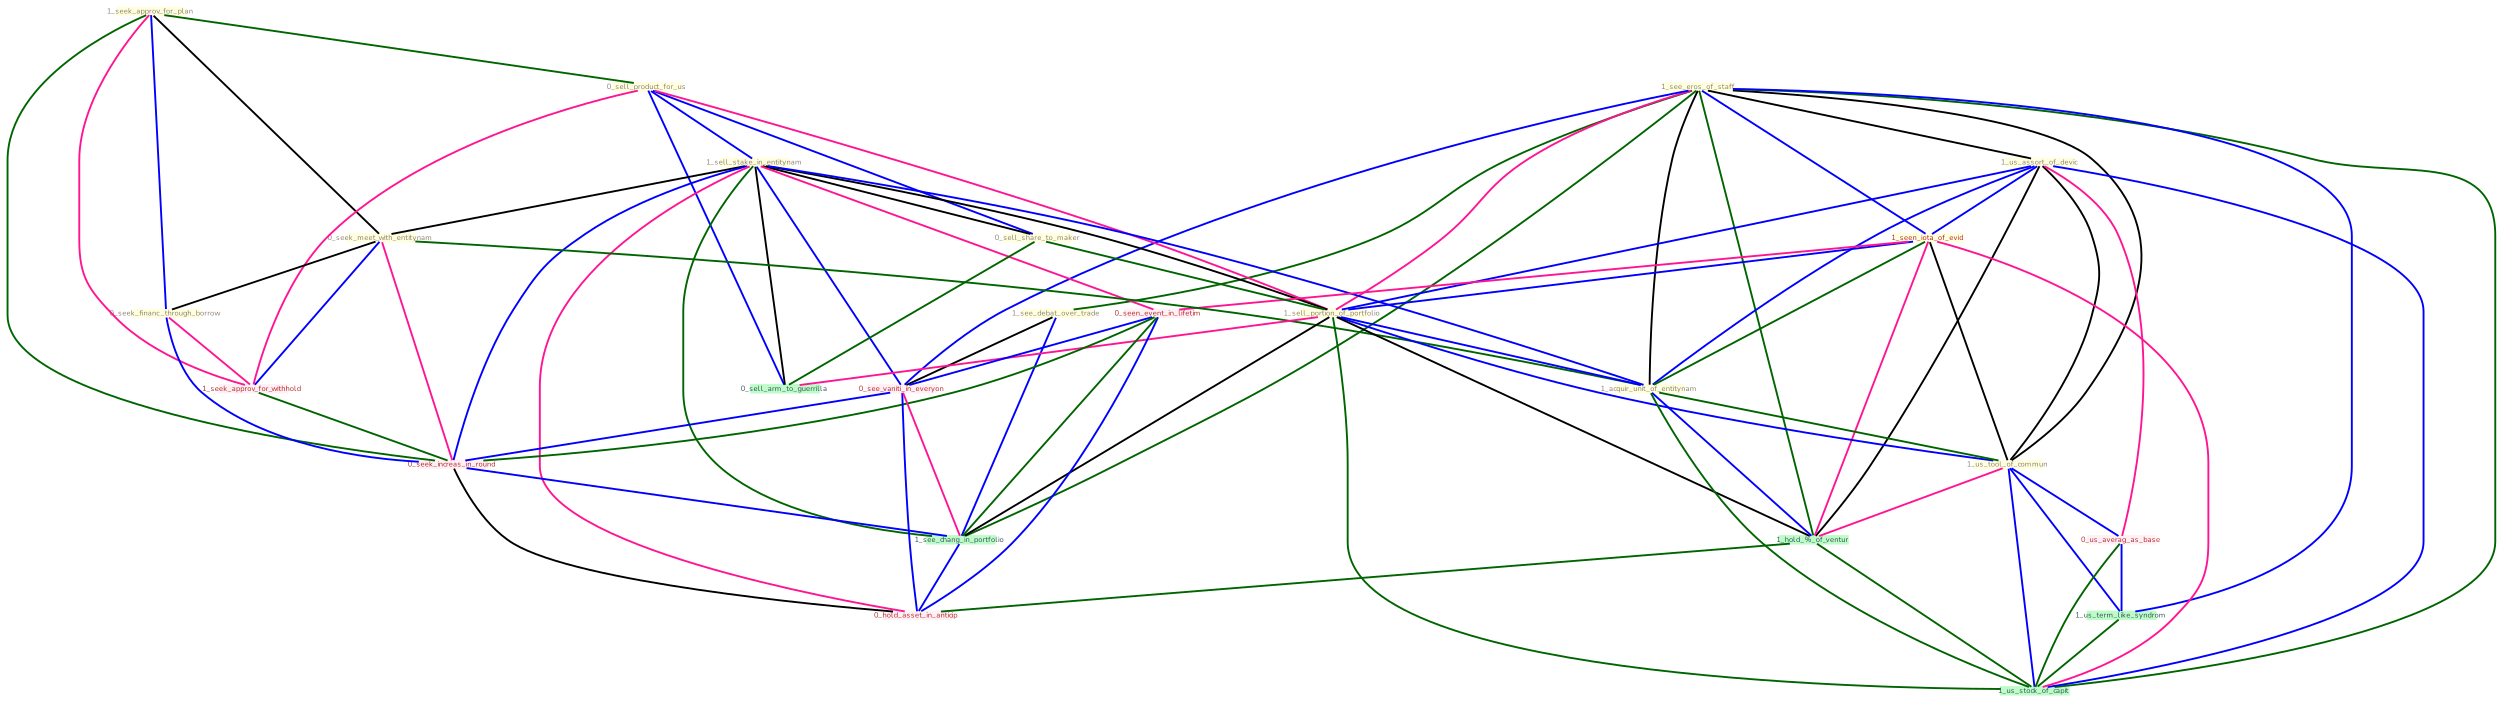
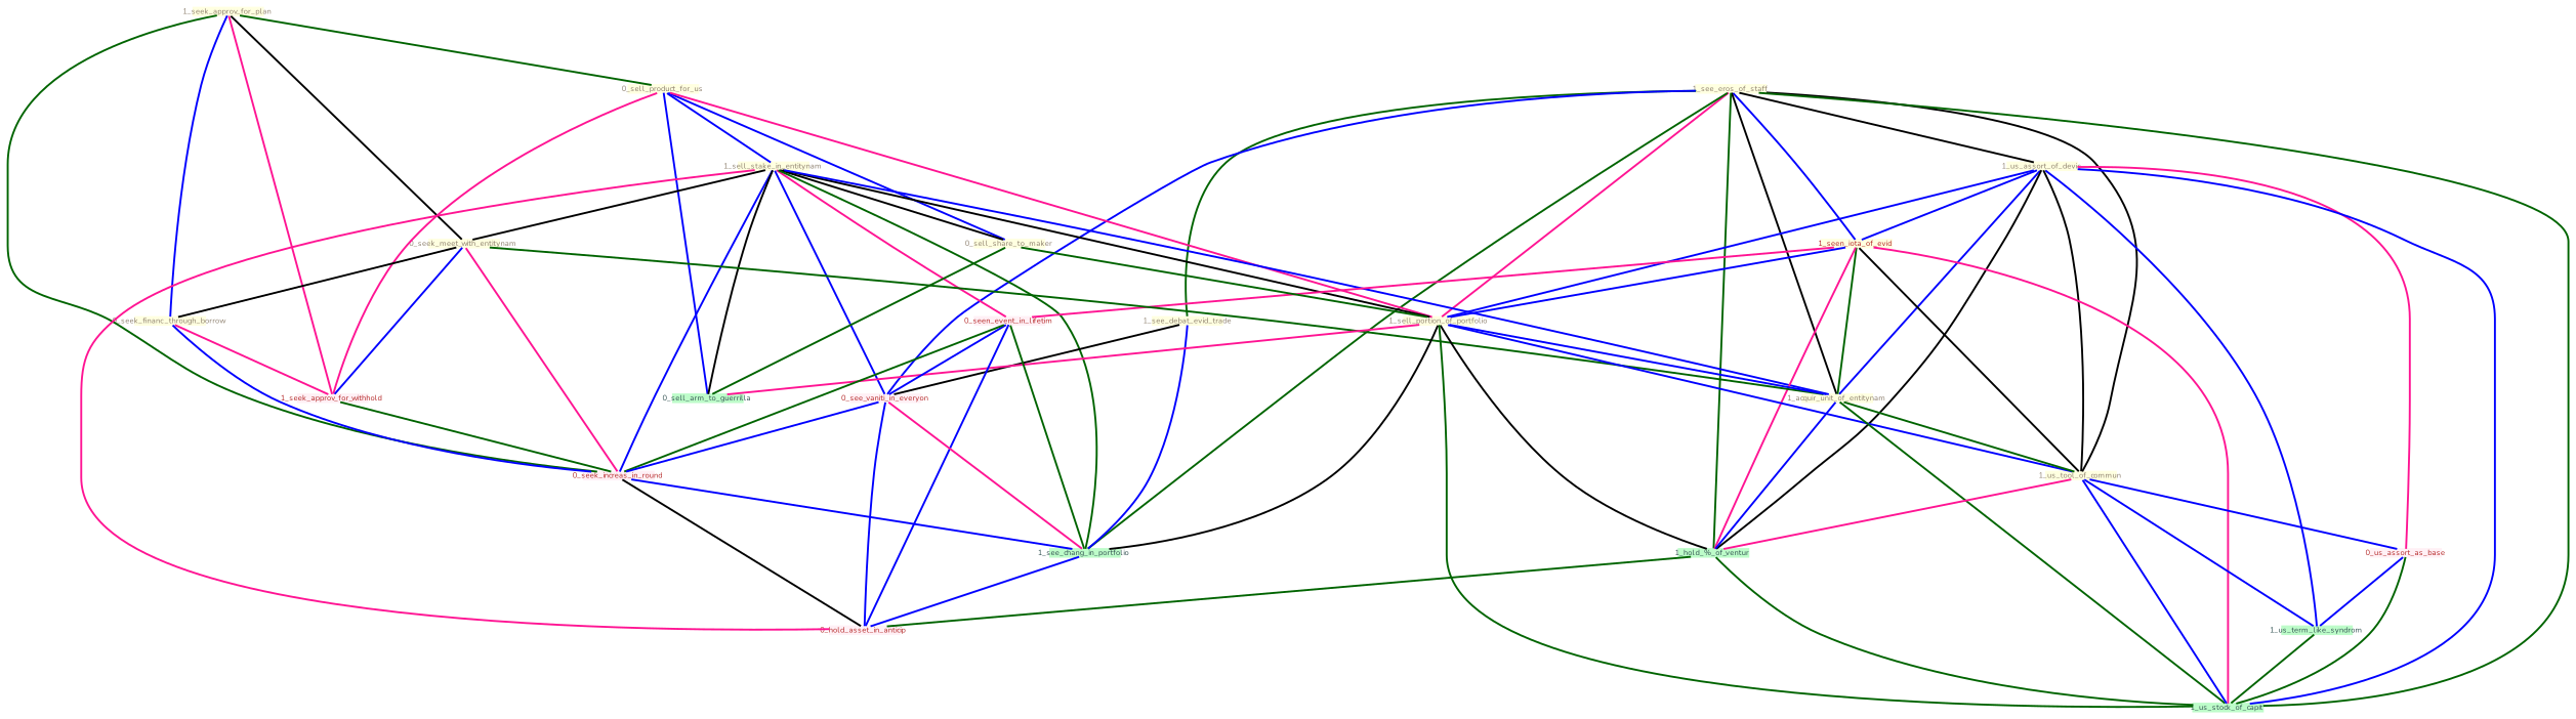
  graph {
    fontname=Nunito
    node [color="#ffffe0" fixedsize=true fontcolor="#8b7d6b" fontname=Nunito fontsize=4 shape=polygon style=filled]
    edge [color=blue fontname=Nunito w=1]
    "1_seek_approv_for_plan " [height=.06 width=.5]
    "1_see_eros_of_staff " [height=.06 width=.5]
    "1_us_assort_of_devic " [height=.06 width=.5]
    "0_sell_product_for_us " [height=.06 width=.5]
    "1_sell_stake_in_entitynam " [height=.06 width=.5]
    "1_seen_iota_of_evid " [fontcolor="#b22222" height=.06 width=.5]
    "0_seek_meet_with_entitynam " [height=.06 width=.5]
-   "1_see_debat_over_trade " [height=.06 width=.5]
+   "1_see_debat_over_trade " [height=.06 width=.5 label="1_see_debat_evid_trade"]
    "0_seek_financ_through_borrow " [height=.06 width=.5]
    "0_sell_share_to_maker " [height=.06 width=.5]
    "1_sell_portion_of_portfolio " [height=.06 width=.5]
    "1_acquir_unit_of_entitynam " [height=.06 width=.5]
    "1_us_tool_of_commun " [height=.06 width=.5]
    "0_seen_event_in_lifetim " [color="#fff0f5" fontcolor="#b22222" height=.06 width=.5]
-   "0_us_averag_as_base " [color="#fff0f5" fontcolor="#b22222" height=.06 width=.5]
+   "0_us_averag_as_base " [color="#fff0f5" fontcolor="#b22222" height=.06 width=.5 label="0_us_assort_as_base"]
    "1_seek_approv_for_withhold " [color="#fff0f5" fontcolor="#b22222" height=.06 width=.5]
    "0_see_vaniti_in_everyon " [color="#fff0f5" fontcolor="#b22222" height=.06 width=.5]
    "0_seek_increas_in_round " [color="#fff0f5" fontcolor="#b22222" height=.06 width=.5]
    "0_hold_asset_in_anticip " [color="#fff0f5" fontcolor="#b22222" height=.06 width=.5]
    "1_hold_%_of_ventur " [color="#BDFCC9" fontcolor="#2f4f4f" height=.06 width=.5]
    "1_us_stock_of_capit " [color="#BDFCC9" fontcolor="#2f4f4f" height=.06 width=.5]
    "1_see_chang_in_portfolio " [color="#BDFCC9" fontcolor="#2f4f4f" height=.06 width=.5]
    "1_us_term_like_syndrom " [color="#BDFCC9" fontcolor="#2f4f4f" height=.06 width=.5]
    "0_sell_arm_to_guerrilla " [color="#BDFCC9" fontcolor="#2f4f4f" height=.06 width=.5]
    subgraph sub_1 {
      "1_seek_approv_for_plan "
      "1_see_eros_of_staff "
      "1_us_assort_of_devic "
      "0_sell_product_for_us "
      "1_sell_stake_in_entitynam "
      "1_seen_iota_of_evid "
      "0_seek_meet_with_entitynam "
      "1_see_debat_over_trade "
      "0_seek_financ_through_borrow "
      "0_sell_share_to_maker "
      "1_sell_portion_of_portfolio "
      "1_acquir_unit_of_entitynam "
      "1_us_tool_of_commun "
    }
    subgraph sub_2 {
      "0_seen_event_in_lifetim "
      "0_us_averag_as_base "
      "1_seek_approv_for_withhold "
      "0_see_vaniti_in_everyon "
      "0_seek_increas_in_round "
      "0_hold_asset_in_anticip "
    }
    "1_seek_approv_for_plan " -- "0_sell_product_for_us " [color=darkgreen]
    "1_seek_approv_for_plan " -- "0_seek_meet_with_entitynam " [color=black]
    "1_seek_approv_for_plan " -- "0_seek_financ_through_borrow "
    "1_seek_approv_for_plan " -- "1_seek_approv_for_withhold " [color=deeppink w=3]
    "1_seek_approv_for_plan " -- "0_seek_increas_in_round " [color=darkgreen]
    "1_see_eros_of_staff " -- "1_us_assort_of_devic " [color=black]
    "1_see_eros_of_staff " -- "1_seen_iota_of_evid "
    "1_see_eros_of_staff " -- "1_see_debat_over_trade " [color=darkgreen]
    "1_see_eros_of_staff " -- "1_sell_portion_of_portfolio " [color=deeppink]
    "1_see_eros_of_staff " -- "1_acquir_unit_of_entitynam " [color=black]
    "1_see_eros_of_staff " -- "1_us_tool_of_commun " [color=black]
    "1_see_eros_of_staff " -- "0_see_vaniti_in_everyon "
    "1_see_eros_of_staff " -- "1_hold_%_of_ventur " [color=darkgreen]
    "1_see_eros_of_staff " -- "1_us_stock_of_capit " [color=darkgreen]
    "1_see_eros_of_staff " -- "1_see_chang_in_portfolio " [color=darkgreen]
    "1_us_assort_of_devic " -- "1_seen_iota_of_evid "
    "1_us_assort_of_devic " -- "1_sell_portion_of_portfolio "
    "1_us_assort_of_devic " -- "1_acquir_unit_of_entitynam "
    "1_us_assort_of_devic " -- "1_us_tool_of_commun " [color=black w=2]
    "1_us_assort_of_devic " -- "0_us_averag_as_base " [color=deeppink]
    "1_us_assort_of_devic " -- "1_hold_%_of_ventur " [color=black]
    "1_us_assort_of_devic " -- "1_us_stock_of_capit " [w=2]
-   "1_see_eros_of_staff " -- "1_us_term_like_syndrom "
+   "1_us_assort_of_devic " -- "1_us_term_like_syndrom "
    "0_sell_product_for_us " -- "1_sell_stake_in_entitynam "
    "0_sell_product_for_us " -- "0_sell_share_to_maker "
    "0_sell_product_for_us " -- "1_sell_portion_of_portfolio " [color=deeppink]
    "0_sell_product_for_us " -- "1_seek_approv_for_withhold " [color=deeppink]
    "0_sell_product_for_us " -- "0_sell_arm_to_guerrilla "
    "1_sell_stake_in_entitynam " -- "0_seek_meet_with_entitynam " [color=black]
    "1_sell_stake_in_entitynam " -- "0_sell_share_to_maker " [color=black]
    "1_sell_stake_in_entitynam " -- "1_sell_portion_of_portfolio " [color=black]
    "1_sell_stake_in_entitynam " -- "1_acquir_unit_of_entitynam "
    "1_sell_stake_in_entitynam " -- "0_seen_event_in_lifetim " [color=deeppink]
    "1_sell_stake_in_entitynam " -- "0_see_vaniti_in_everyon "
    "1_sell_stake_in_entitynam " -- "0_seek_increas_in_round "
    "1_sell_stake_in_entitynam " -- "0_hold_asset_in_anticip " [color=deeppink]
    "1_sell_stake_in_entitynam " -- "1_see_chang_in_portfolio " [color=darkgreen]
    "1_sell_stake_in_entitynam " -- "0_sell_arm_to_guerrilla " [color=black]
    "1_seen_iota_of_evid " -- "1_sell_portion_of_portfolio "
    "1_seen_iota_of_evid " -- "1_acquir_unit_of_entitynam " [color=darkgreen]
    "1_seen_iota_of_evid " -- "1_us_tool_of_commun " [color=black]
    "1_seen_iota_of_evid " -- "0_seen_event_in_lifetim " [color=deeppink]
    "1_seen_iota_of_evid " -- "1_hold_%_of_ventur " [color=deeppink]
    "1_seen_iota_of_evid " -- "1_us_stock_of_capit " [color=deeppink]
    "0_seek_meet_with_entitynam " -- "0_seek_financ_through_borrow " [color=black]
    "0_seek_meet_with_entitynam " -- "1_acquir_unit_of_entitynam " [color=darkgreen]
    "0_seek_meet_with_entitynam " -- "1_seek_approv_for_withhold "
    "0_seek_meet_with_entitynam " -- "0_seek_increas_in_round " [color=deeppink]
    "1_see_debat_over_trade " -- "0_see_vaniti_in_everyon " [color=black]
    "1_see_debat_over_trade " -- "1_see_chang_in_portfolio "
    "0_seek_financ_through_borrow " -- "1_seek_approv_for_withhold " [color=deeppink]
    "0_seek_financ_through_borrow " -- "0_seek_increas_in_round "
    "0_sell_share_to_maker " -- "1_sell_portion_of_portfolio " [color=darkgreen]
    "0_sell_share_to_maker " -- "0_sell_arm_to_guerrilla " [color=darkgreen w=2]
    "1_sell_portion_of_portfolio " -- "1_acquir_unit_of_entitynam "
    "1_sell_portion_of_portfolio " -- "1_us_tool_of_commun "
    "1_sell_portion_of_portfolio " -- "1_hold_%_of_ventur " [color=black]
    "1_sell_portion_of_portfolio " -- "1_us_stock_of_capit " [color=darkgreen]
    "1_sell_portion_of_portfolio " -- "1_see_chang_in_portfolio " [color=black]
    "1_sell_portion_of_portfolio " -- "0_sell_arm_to_guerrilla " [color=deeppink]
    "1_acquir_unit_of_entitynam " -- "1_us_tool_of_commun " [color=darkgreen]
    "1_acquir_unit_of_entitynam " -- "1_hold_%_of_ventur "
    "1_acquir_unit_of_entitynam " -- "1_us_stock_of_capit " [color=darkgreen]
    "1_us_tool_of_commun " -- "0_us_averag_as_base "
    "1_us_tool_of_commun " -- "1_hold_%_of_ventur " [color=deeppink]
    "1_us_tool_of_commun " -- "1_us_stock_of_capit " [w=2]
    "1_us_tool_of_commun " -- "1_us_term_like_syndrom "
    "0_seen_event_in_lifetim " -- "0_see_vaniti_in_everyon "
    "0_seen_event_in_lifetim " -- "0_seek_increas_in_round " [color=darkgreen]
    "0_seen_event_in_lifetim " -- "0_hold_asset_in_anticip "
    "0_seen_event_in_lifetim " -- "1_see_chang_in_portfolio " [color=darkgreen]
    "0_us_averag_as_base " -- "1_us_stock_of_capit " [color=darkgreen]
    "0_us_averag_as_base " -- "1_us_term_like_syndrom "
    "1_seek_approv_for_withhold " -- "0_seek_increas_in_round " [color=darkgreen]
    "0_see_vaniti_in_everyon " -- "0_seek_increas_in_round "
    "0_see_vaniti_in_everyon " -- "0_hold_asset_in_anticip "
    "0_see_vaniti_in_everyon " -- "1_see_chang_in_portfolio " [color=deeppink w=2]
    "0_seek_increas_in_round " -- "0_hold_asset_in_anticip " [color=black]
    "0_seek_increas_in_round " -- "1_see_chang_in_portfolio "
    "1_hold_%_of_ventur " -- "0_hold_asset_in_anticip " [color=darkgreen]
    "1_hold_%_of_ventur " -- "1_us_stock_of_capit " [color=darkgreen]
    "1_see_chang_in_portfolio " -- "0_hold_asset_in_anticip "
    "1_us_term_like_syndrom " -- "1_us_stock_of_capit " [color=darkgreen]
  }
